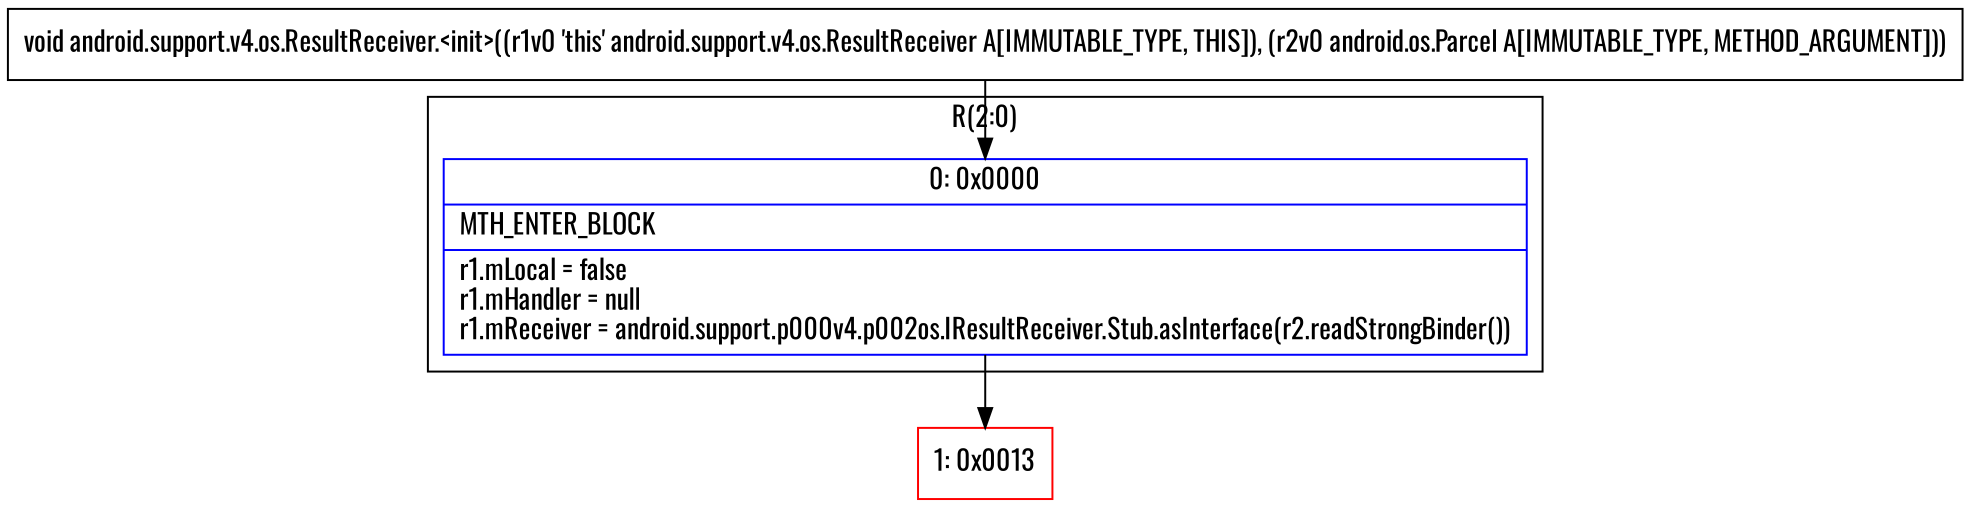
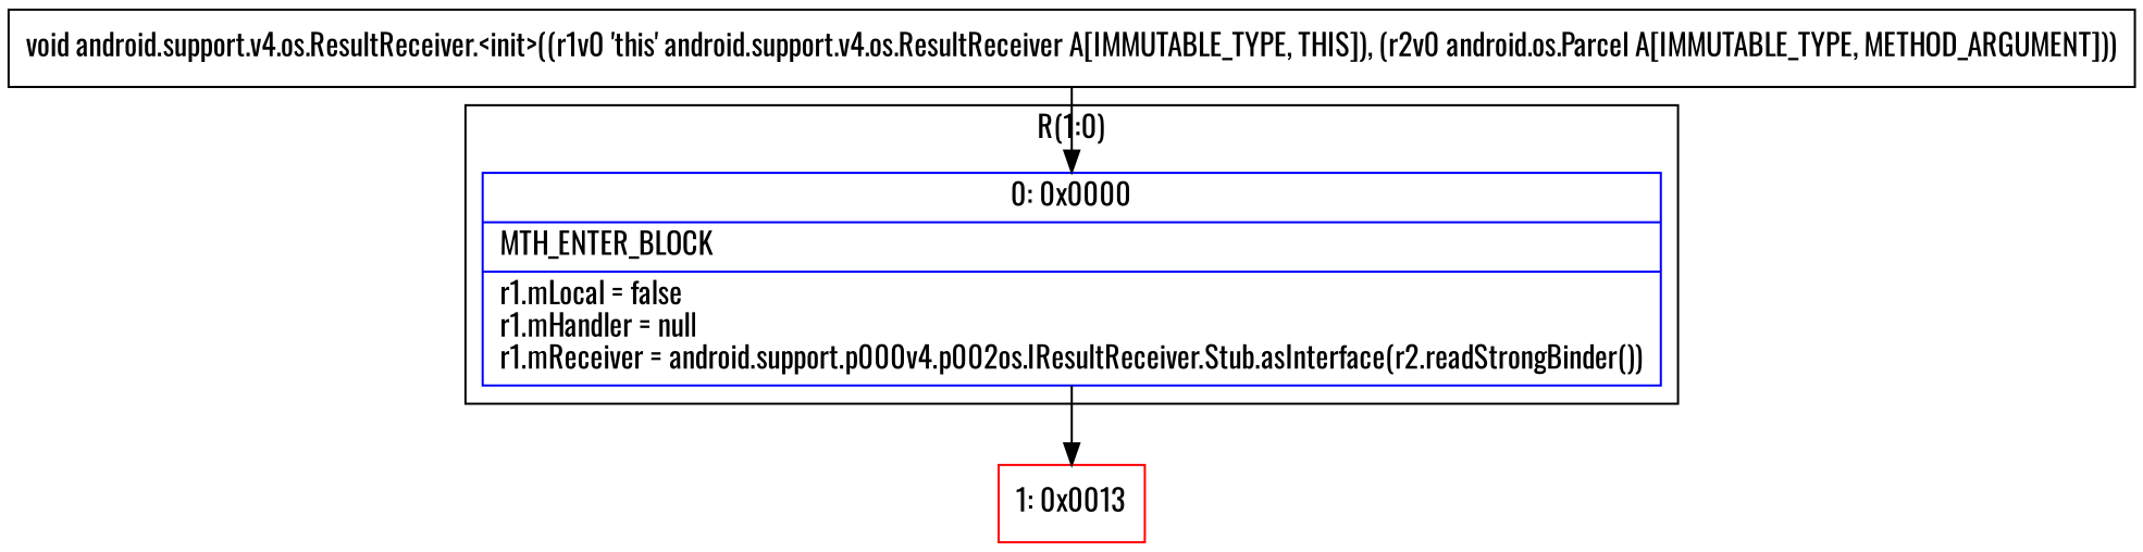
  digraph {
    fontname=Oswald
    node [shape=record fontname=Oswald]
    edge [fontname=Oswald]
    n1 [color=blue label="{0\:\ 0x0000|MTH_ENTER_BLOCK\l|r1.mLocal = false\lr1.mHandler = null\lr1.mReceiver = android.support.p000v4.p002os.IResultReceiver.Stub.asInterface(r2.readStrongBinder())\l}"]
    n2 [color=red label="{1\:\ 0x0013}"]
    n3 [label="{void android.support.v4.os.ResultReceiver.\<init\>((r1v0 'this' android.support.v4.os.ResultReceiver A[IMMUTABLE_TYPE, THIS]), (r2v0 android.os.Parcel A[IMMUTABLE_TYPE, METHOD_ARGUMENT])) }"]
    subgraph cluster_1 {
-     label="R(2:0)"
+     label="R(1:0)"
      n1
    }
    n1 -> n2
    n3 -> n1
  }
